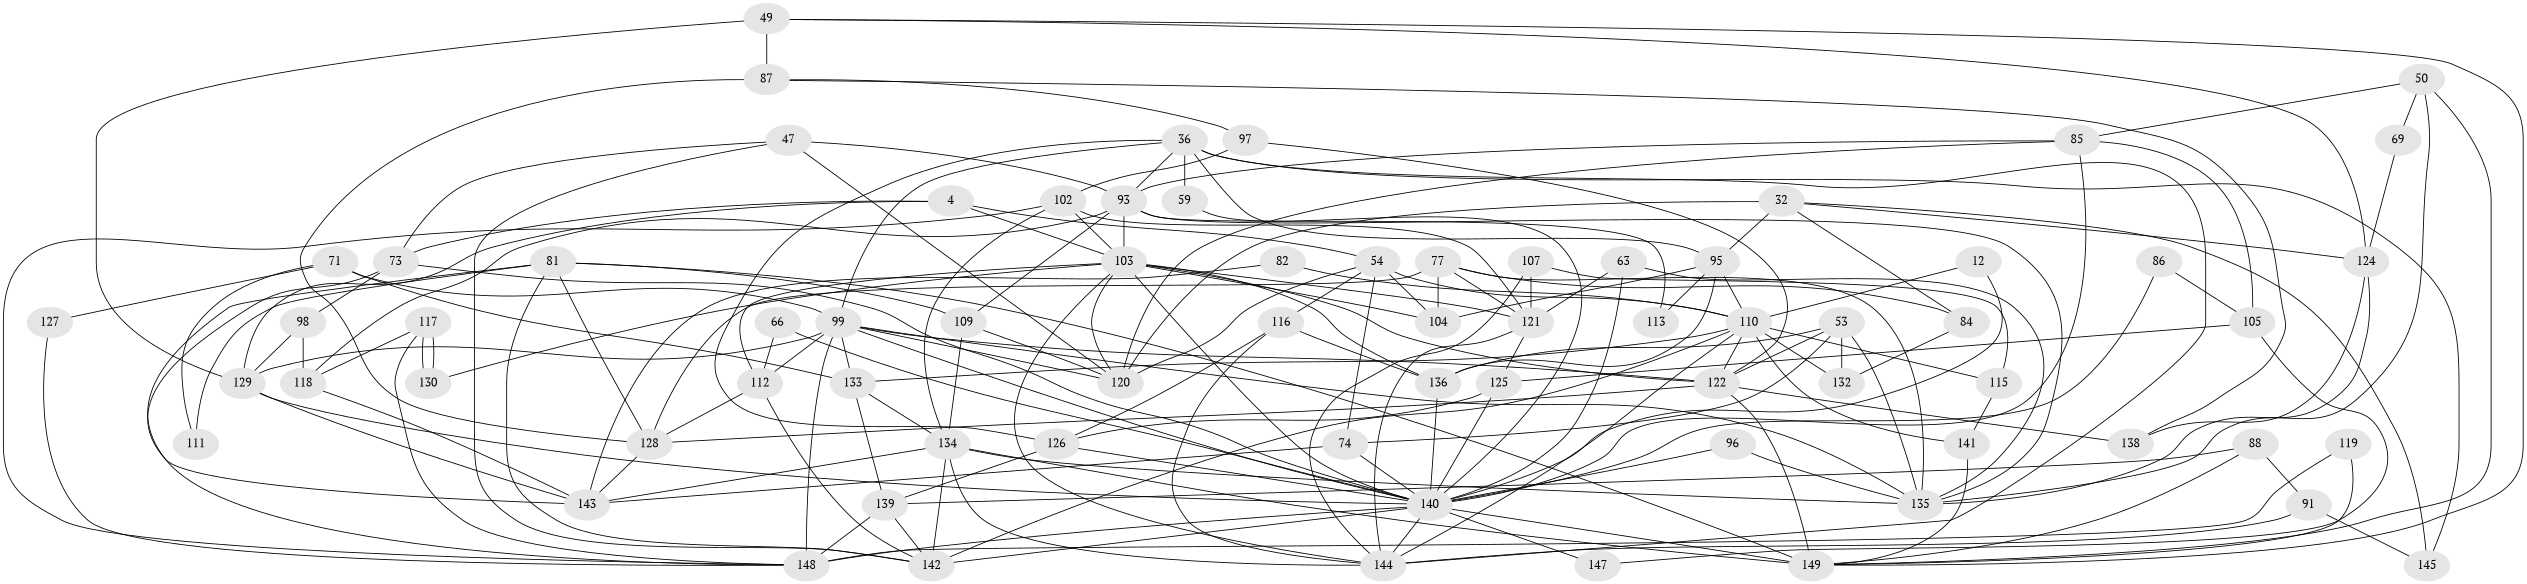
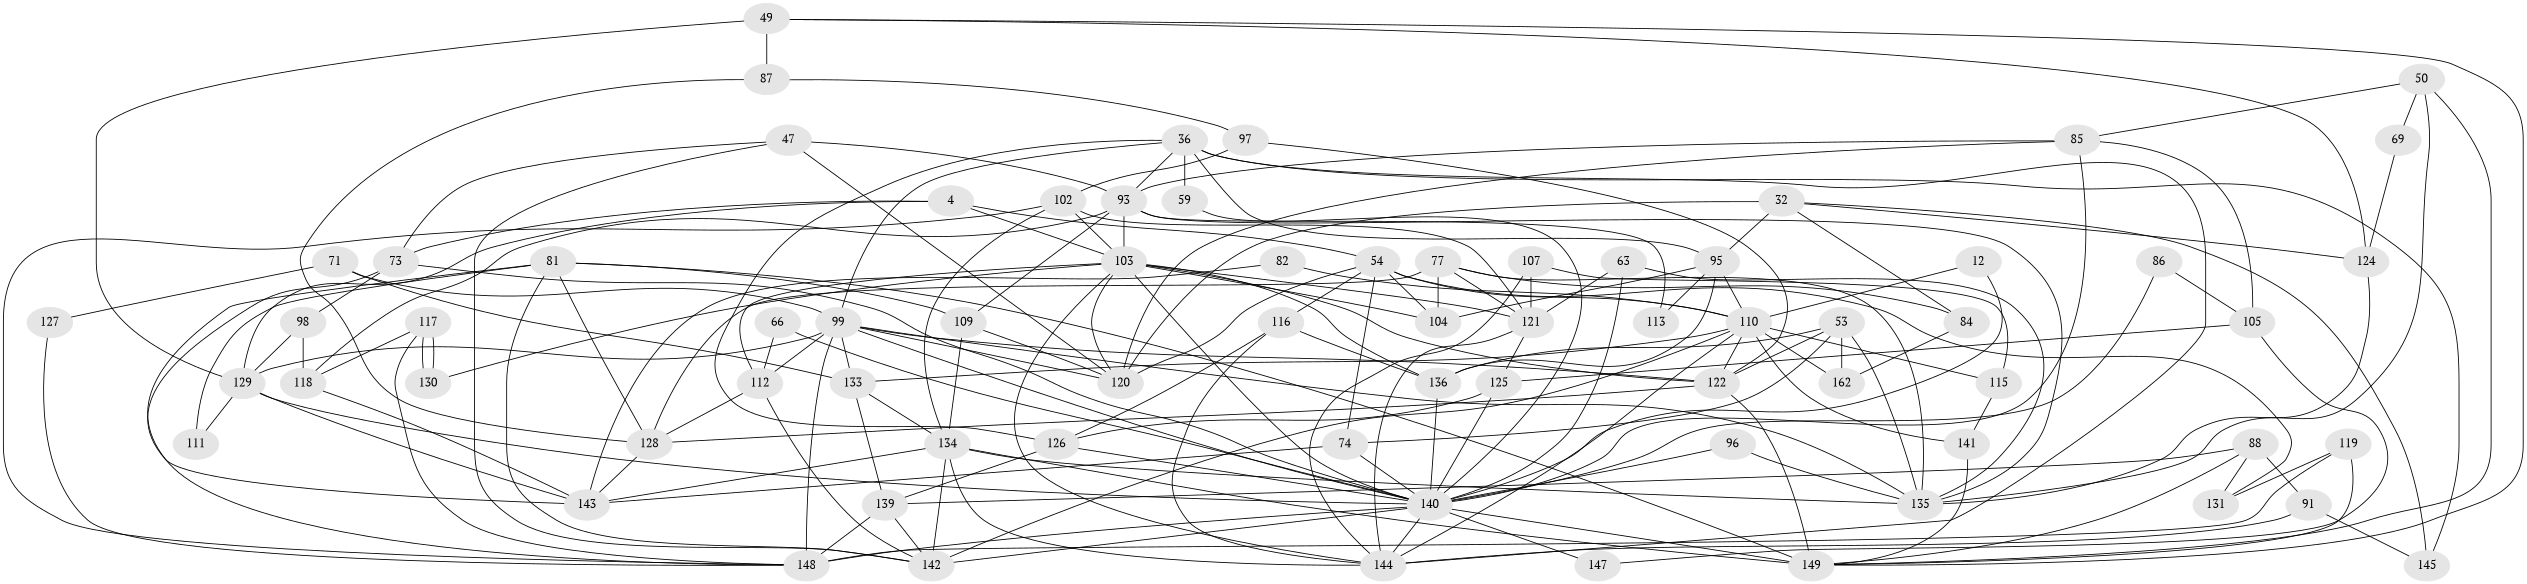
  graph {
    fontname="PT Serif"
    node [color=gray90 fontname="PT Serif" style=filled]
    edge [fontname="PT Serif"]
    54 [super="+44"]
    110 [super="+20"]
    120 [super="+33"]
    74
    104 [super="+100"]
    116
+   131
    4
    73 [super="+60"]
    103 [super="+94+9"]
    129 [super="+3"]
    140 [super="+25+101+79+92"]
    98
    143 [super="+53"]
    144 [super="+23+57+41+46"]
    122 [super="+70+106"]
    136 [super="+40"]
    121 [super="+19"]
    112 [super="+64"]
    130
    142 [super="+51+83+67"]
-   132
+   132 [label=162]
    133 [super="+28"]
    115
    141
    12
    149 [super="+14+89+137"]
    148 [super="+43+72"]
    147
    32 [super="+26"]
    84
    95 [super="+13+27"]
    124
    145
    113
    135 [super="+34+56+114"]
-   138
    59 [super="+5"]
    36
    93 [super="+15"]
    99 [super="+37+90"]
    126
    109 [super="+31"]
    118
    139 [super="+65"]
    47
    49
    87
    128 [super="+61"]
    97
    50
    69
    85 [super="+55"]
    105
    n55 [label=53 super="+48"]
    125 [super="+22"]
    63
    66
    71 [super="+16"]
    111
    127
    134 [super="+42+123+108"]
    77
    81 [super="+24"]
    82
    86
    102
    88
    91
    96
    107
    117
    119
    54 -- 110
    54 -- 120
    54 -- 74
    54 -- 104 [weight=2]
    54 -- 116
+   54 -- 131
    110 -- 144 [weight=2]
    110 -- 122
    110 -- 142
    110 -- 132
    110 -- 133 [weight=2]
    110 -- 115
    110 -- 141
    74 -- 140
    74 -- 143
    116 -- 144
    116 -- 136
    116 -- 126
    4 -- 54
    4 -- 73
    4 -- 103
    4 -- 129
    73 -- 140
    73 -- 98
    73 -- 143
    103 -- 120
    103 -- 104 [weight=3]
    103 -- 140
    103 -- 144 [weight=2]
    103 -- 122 [weight=2]
    103 -- 136
    103 -- 121
    103 -- 112
    103 -- 130
    129 -- 140
    129 -- 143 [weight=2]
    140 -- 144 [weight=2]
    140 -- 142 [weight=3]
    140 -- 149 [weight=2]
    140 -- 148 [weight=2]
    140 -- 147
    98 -- 129
    98 -- 118
    122 -- 149 [weight=3]
-   122 -- 138
    122 -- 128
    136 -- 140
    121 -- 144
    121 -- 125 [weight=2]
    112 -- 142 [weight=2]
    112 -- 128
    133 -- 139
    133 -- 134
    115 -- 141
    141 -- 149
    12 -- 110
    12 -- 140
    32 -- 120
    32 -- 84
    32 -- 95 [weight=2]
    32 -- 124
    32 -- 145
    84 -- 132
    95 -- 110
    95 -- 104
    95 -- 136
    95 -- 113
    124 -- 135
-   124 -- 138
    59 -- 140
    36 -- 144
    36 -- 95
    36 -- 145
    36 -- 59 [weight=2]
    36 -- 93
    36 -- 99
    36 -- 126
    93 -- 103
    93 -- 113
    93 -- 135 [weight=2]
    93 -- 109
    93 -- 118
    99 -- 120
    99 -- 129
    99 -- 140 [weight=2]
    99 -- 122 [weight=2]
    99 -- 112
    99 -- 133 [weight=2]
    99 -- 148
    99 -- 135
    126 -- 140
    126 -- 139
    109 -- 120
    109 -- 134
    118 -- 143
    139 -- 142
    139 -- 148
    47 -- 120
    47 -- 73
    47 -- 142
    47 -- 93 [weight=2]
    49 -- 129 [weight=2]
    49 -- 149
    49 -- 124
    49 -- 87
-   87 -- 138
    87 -- 128 [weight=2]
    87 -- 97
    128 -- 143
    97 -- 122
    97 -- 102
    50 -- 149
    50 -- 135
    50 -- 69
    50 -- 85
    69 -- 124
    85 -- 120 [weight=2]
    85 -- 140 [weight=2]
    85 -- 93
    85 -- 105
    105 -- 147
    105 -- 125
    n55 -- 74
    n55 -- 122
    n55 -- 136
    n55 -- 132
    n55 -- 135
    125 -- 140
    125 -- 126
    63 -- 140
    63 -- 121
    63 -- 135
    66 -- 140
    66 -- 112
    71 -- 133
    71 -- 99
-   71 -- 111
+   129 -- 111
    71 -- 127 [weight=2]
    127 -- 148
    134 -- 143
    134 -- 144 [weight=2]
    134 -- 142 [weight=3]
    134 -- 149 [weight=2]
    134 -- 135
    77 -- 104
    77 -- 121
    77 -- 84
    77 -- 135
    77 -- 128
    81 -- 142
    81 -- 149
    81 -- 148
    81 -- 109
    81 -- 128
    81 -- 111
    82 -- 110
    82 -- 143
    86 -- 140
    86 -- 105
    102 -- 103
    102 -- 121 [weight=2]
    102 -- 148
    102 -- 134
+   88 -- 131
    88 -- 149
    88 -- 139
    88 -- 91
    91 -- 144
    91 -- 145
    96 -- 140
    96 -- 135
    107 -- 144
    107 -- 121
    107 -- 115
    117 -- 130
    117 -- 130
    117 -- 148
    117 -- 118
+   119 -- 131
    119 -- 149
    119 -- 148
  }
